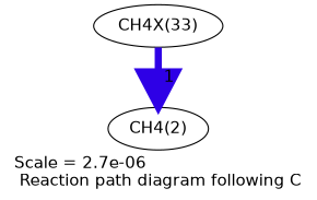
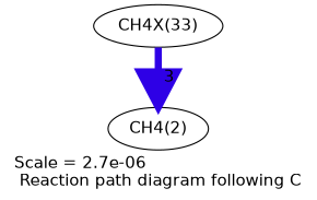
  digraph {
    fontname=Helvetica
    label="Scale = 2.7e-06\l Reaction path diagram following C"
    node [fontname=Helvetica]
    n1 [label="CH4X(33)"]
    n2 [label="CH4(2)"]
-   n1 -> n2 [arrowsize=3 color="0.7, 1.5, 0.9" fontname=Helvetica label=" 1" penwidth=6]
+   n1 -> n2 [arrowsize=3 color="0.7, 1.5, 0.9" fontname=Helvetica label=" 3" penwidth=6]
  }
